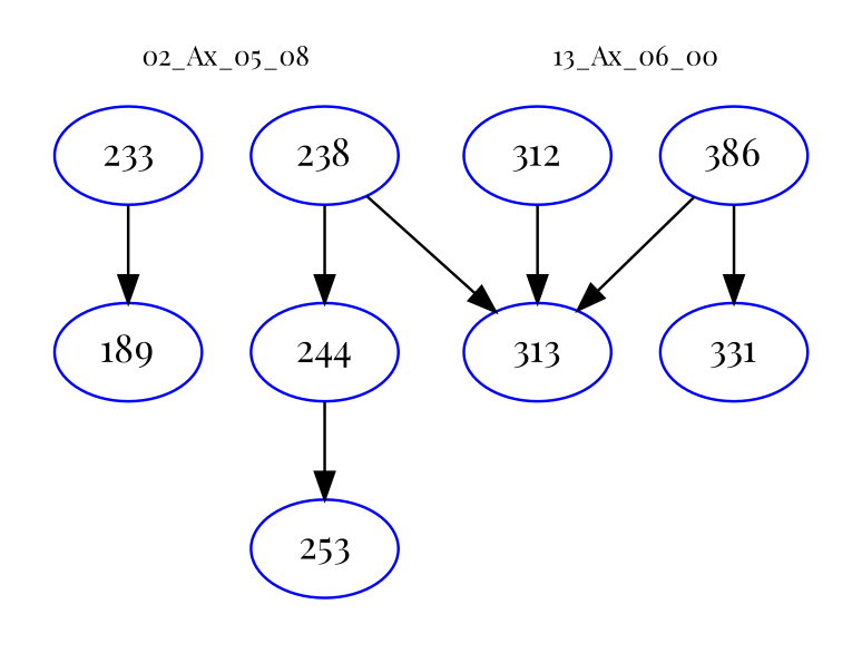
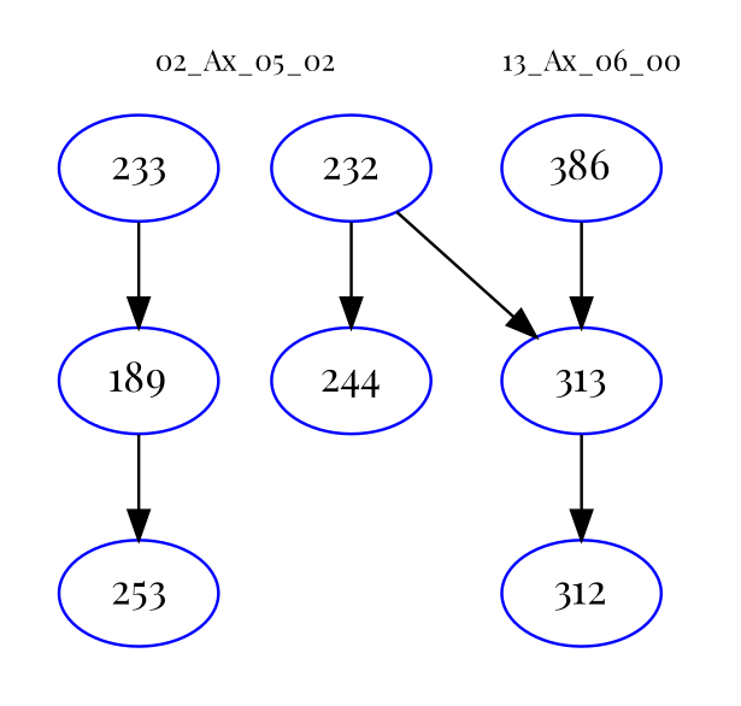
  digraph {
    fontname="Playfair Display"
    node [color=blue fontname="Playfair Display"]
    edge [color=black fontname="Playfair Display"]
-   n1 [label=238]
+   n1 [label=232]
    n2 [label=233]
    n3 [label=244]
    n4 [label=189]
    n5 [label=253]
    n6 [label=386]
    n7 [label=313]
-   n8 [label=331]
    n9 [label=312]
    subgraph cluster_1 {
      color=white
      fontsize=10
-     label="02_Ax_05_08"
+     label="02_Ax_05_02"
      n1
      n2
      n3
      n4
      n5
    }
    subgraph cluster_2 {
      color=white
      fontsize=10
      label="13_Ax_06_00"
      n6
      n7
-     n8
      n9
    }
    n1 -> n3
    n1 -> n7
    n2 -> n4
-   n3 -> n5
+   n4 -> n5
    n6 -> n7
-   n6 -> n8
-   n9 -> n7
+   n7 -> n9
  }
